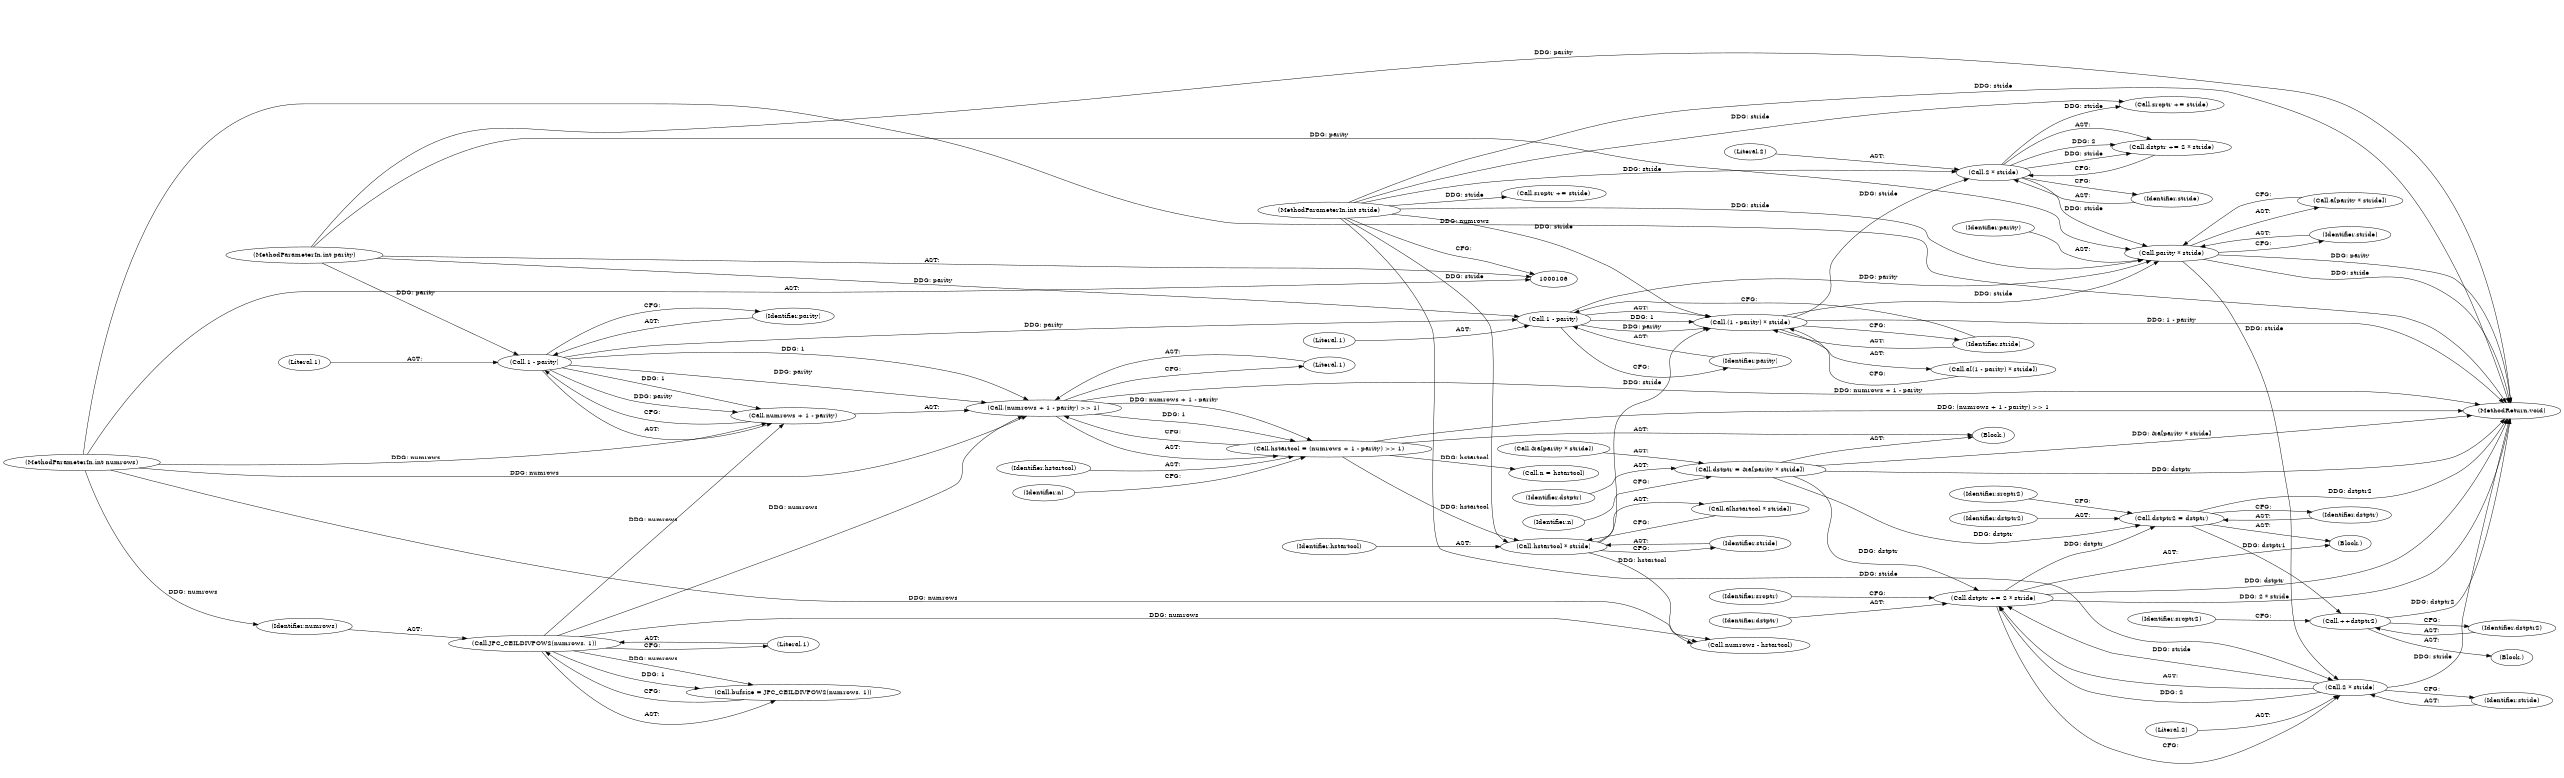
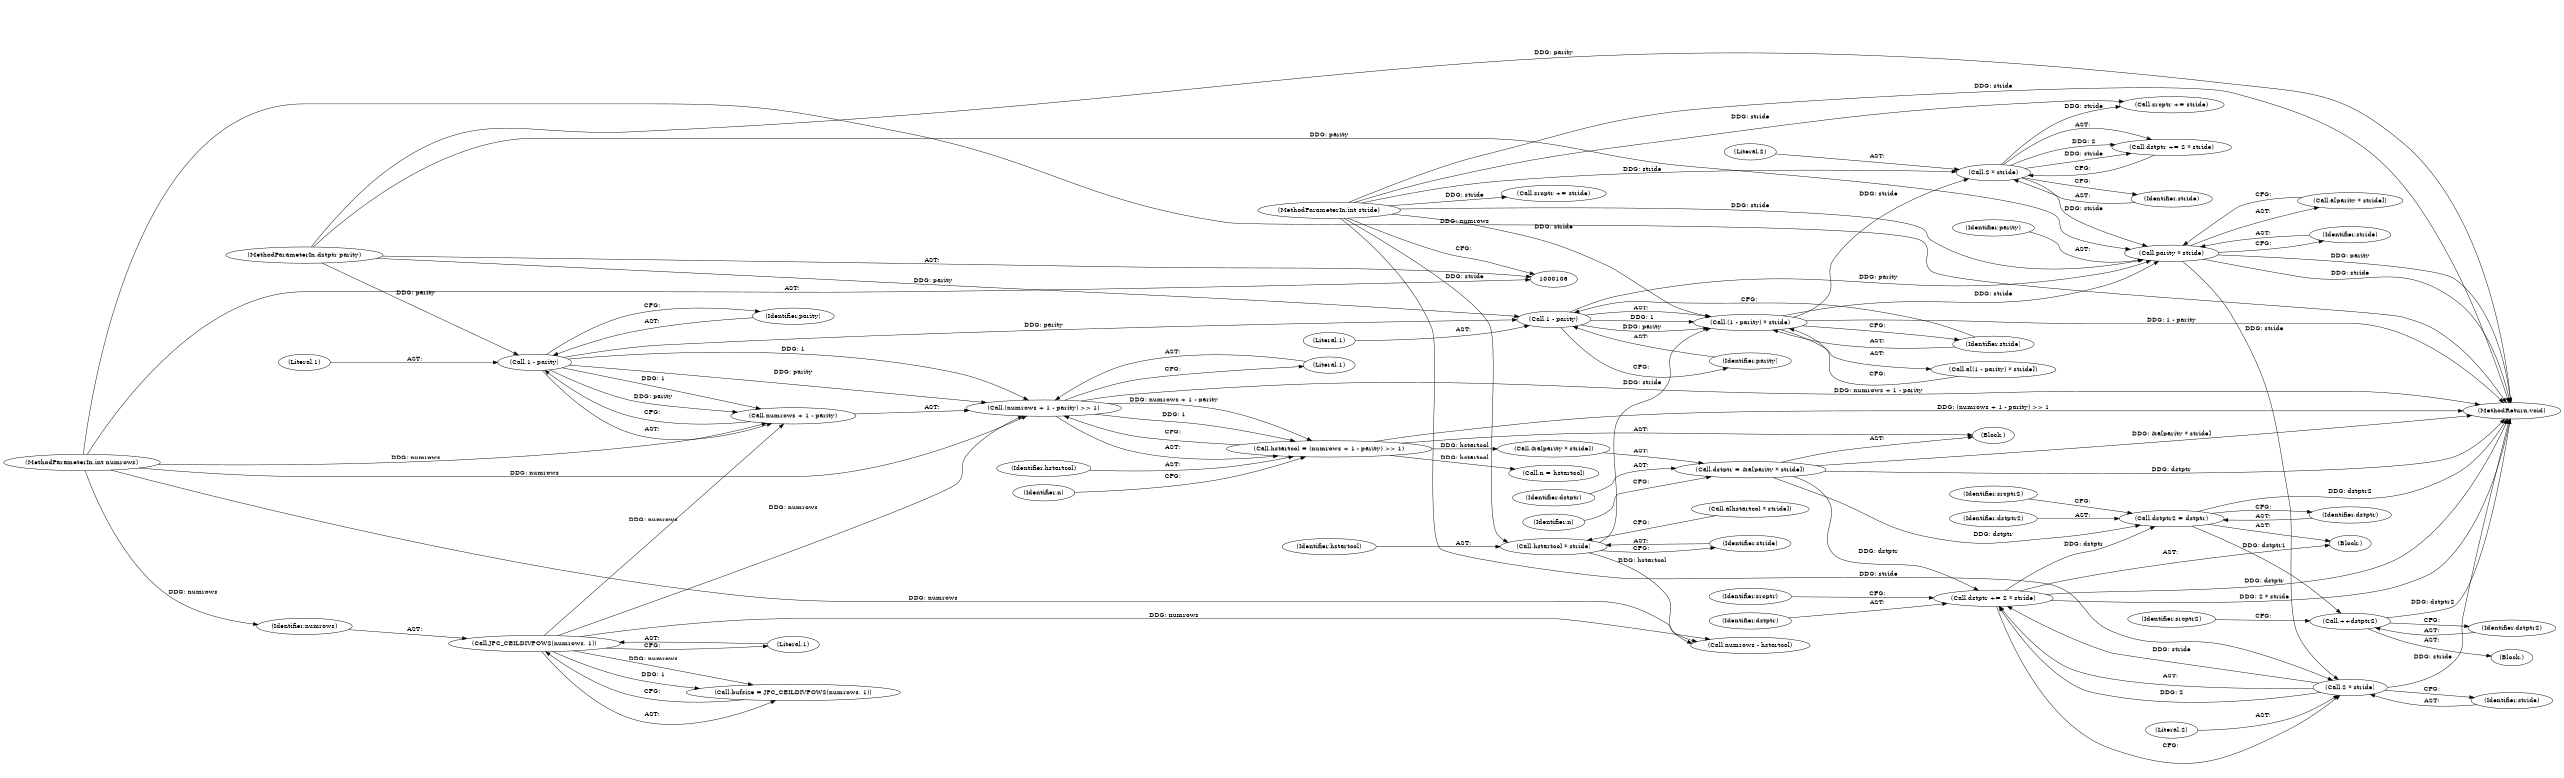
  digraph {
    rankdir=LR
    n1 [label="(Call,dstptr2 = dstptr)"]
    n2 [label="(Call,++dstptr2)"]
    n3 [label="(Block,)"]
    n4 [label="(MethodReturn,void)"]
    n5 [label="(Identifier,dstptr)"]
    n6 [label="(Block,)"]
    n7 [label="(Identifier,dstptr2)"]
    n8 [label="(Call,dstptr += 2 * stride)"]
    n9 [label="(Call,2 * stride)"]
    n10 [label="(Identifier,stride)"]
    n11 [label="(Call,parity * stride)"]
    n12 [label="(Call,a[parity * stride])"]
    n13 [label="(Identifier,stride)"]
    n14 [label="(Call,1 - parity)"]
    n15 [label="(Call,(1 - parity) * stride)"]
    n16 [label="(Identifier,parity)"]
    n17 [label="(Call,2 * stride)"]
    n18 [label="(Identifier,stride)"]
    n19 [label="(Call,a[(1 - parity) * stride])"]
    n20 [label="(Call,1 - parity)"]
    n21 [label="(Call,(numrows + 1 - parity) >> 1)"]
    n22 [label="(Identifier,parity)"]
    n23 [label="(Call,numrows + 1 - parity)"]
    n24 [label="(Call,hstartcol = (numrows + 1 - parity) >> 1)"]
    n25 [label="(Literal,1)"]
-   n26 [label="(MethodParameterIn,int parity)"]
+   n26 [label="(MethodParameterIn,dstptr parity)"]
    1000106
    n28 [label="(Call,srcptr += stride)"]
    n29 [label="(Call,dstptr += 2 * stride)"]
    n30 [label="(Identifier,stride)"]
    n31 [label="(Call,hstartcol * stride)"]
    n32 [label="(Call,numrows - hstartcol)"]
    n33 [label="(Identifier,stride)"]
    n34 [label="(Call,a[hstartcol * stride])"]
    n35 [label="(Call,n = hstartcol)"]
    n36 [label="(Block,)"]
    n37 [label="(Call,JPC_CEILDIVPOW2(numrows, 1))"]
    n38 [label="(Literal,1)"]
    n39 [label="(Call,bufsize = JPC_CEILDIVPOW2(numrows, 1))"]
    n40 [label="(MethodParameterIn,int numrows)"]
    n41 [label="(Identifier,numrows)"]
    n42 [label="(MethodParameterIn,int stride)"]
    n43 [label="(Call,srcptr += stride)"]
    n44 [label="(Call,dstptr = &a[parity * stride])"]
    n45 [label="(Call,&a[parity * stride])"]
    n46 [label="(Identifier,n)"]
    n47 [label="(Identifier,dstptr2)"]
    n48 [label="(Literal,2)"]
    n49 [label="(Identifier,dstptr)"]
    n50 [label="(Identifier,hstartcol)"]
    n51 [label="(Literal,1)"]
    n52 [label="(Identifier,n)"]
    n53 [label="(Identifier,srcptr2)"]
    n54 [label="(Identifier,hstartcol)"]
    n55 [label="(Identifier,dstptr)"]
    n56 [label="(Identifier,parity)"]
    n57 [label="(Literal,1)"]
    n58 [label="(Literal,2)"]
    n59 [label="(Identifier,srcptr)"]
    n60 [label="(Identifier,srcptr2)"]
    n1 -> n2 [label="DDG: dstptr1"]
    n1 -> n3 [label="AST: "]
    n1 -> n4 [label="DDG: dstptr2"]
    n1 -> n5 [label="CFG: "]
    n2 -> n4 [label="DDG: dstptr2"]
    n2 -> n6 [label="AST: "]
    n2 -> n7 [label="CFG: "]
    n5 -> n1 [label="AST: "]
    n7 -> n2 [label="AST: "]
    n8 -> n1 [label="DDG: dstptr"]
    n8 -> n3 [label="AST: "]
    n8 -> n4 [label="DDG: dstptr"]
    n8 -> n4 [label="DDG: 2 * stride"]
    n8 -> n9 [label="CFG: "]
    n9 -> n4 [label="DDG: stride"]
    n9 -> n8 [label="AST: "]
    n9 -> n8 [label="DDG: 2"]
    n9 -> n8 [label="DDG: stride"]
    n9 -> n10 [label="CFG: "]
    n10 -> n9 [label="AST: "]
    n11 -> n4 [label="DDG: parity"]
    n11 -> n4 [label="DDG: stride"]
    n11 -> n9 [label="DDG: stride"]
    n11 -> n12 [label="AST: "]
    n11 -> n13 [label="CFG: "]
    n12 -> n11 [label="CFG: "]
    n13 -> n11 [label="AST: "]
    n14 -> n11 [label="DDG: parity"]
    n14 -> n15 [label="AST: "]
    n14 -> n15 [label="DDG: 1"]
    n14 -> n15 [label="DDG: parity"]
    n14 -> n16 [label="CFG: "]
    n15 -> n4 [label="DDG: 1 - parity"]
    n15 -> n11 [label="DDG: stride"]
    n15 -> n17 [label="DDG: stride"]
    n15 -> n18 [label="CFG: "]
    n15 -> n19 [label="AST: "]
    n16 -> n14 [label="AST: "]
    n17 -> n11 [label="DDG: stride"]
    n17 -> n28 [label="DDG: stride"]
    n17 -> n29 [label="AST: "]
    n17 -> n29 [label="DDG: 2"]
    n17 -> n29 [label="DDG: stride"]
    n17 -> n30 [label="CFG: "]
    n18 -> n14 [label="CFG: "]
    n18 -> n15 [label="AST: "]
    n19 -> n15 [label="CFG: "]
    n20 -> n14 [label="DDG: parity"]
    n20 -> n21 [label="DDG: 1"]
    n20 -> n21 [label="DDG: parity"]
    n20 -> n22 [label="CFG: "]
    n20 -> n23 [label="AST: "]
    n20 -> n23 [label="DDG: 1"]
    n20 -> n23 [label="DDG: parity"]
    n21 -> n4 [label="DDG: numrows + 1 - parity"]
    n21 -> n24 [label="AST: "]
    n21 -> n24 [label="DDG: numrows + 1 - parity"]
    n21 -> n24 [label="DDG: 1"]
    n21 -> n25 [label="CFG: "]
    n22 -> n20 [label="AST: "]
    n23 -> n20 [label="CFG: "]
    n23 -> n21 [label="AST: "]
    n24 -> n4 [label="DDG: (numrows + 1 - parity) >> 1"]
    n24 -> n21 [label="CFG: "]
-   n24 -> n31 [label="DDG: hstartcol"]
+   n24 -> n45 [label="DDG: hstartcol"]
    n24 -> n35 [label="DDG: hstartcol"]
    n24 -> n36 [label="AST: "]
    n25 -> n21 [label="AST: "]
    n26 -> n4 [label="DDG: parity"]
    n26 -> n11 [label="DDG: parity"]
    n26 -> n14 [label="DDG: parity"]
    n26 -> n20 [label="DDG: parity"]
    n26 -> 1000106 [label="AST: "]
    n29 -> n17 [label="CFG: "]
    n30 -> n17 [label="AST: "]
    n31 -> n15 [label="DDG: stride"]
    n31 -> n32 [label="DDG: hstartcol"]
    n31 -> n33 [label="CFG: "]
-   n31 -> n34 [label="AST: "]
    n33 -> n31 [label="AST: "]
    n34 -> n31 [label="CFG: "]
    n37 -> n21 [label="DDG: numrows"]
    n37 -> n23 [label="DDG: numrows"]
    n37 -> n32 [label="DDG: numrows"]
    n37 -> n38 [label="CFG: "]
    n37 -> n39 [label="AST: "]
    n37 -> n39 [label="DDG: numrows"]
    n37 -> n39 [label="DDG: 1"]
    n38 -> n37 [label="AST: "]
    n39 -> n37 [label="CFG: "]
    n40 -> n4 [label="DDG: numrows"]
    n40 -> n21 [label="DDG: numrows"]
    n40 -> n23 [label="DDG: numrows"]
    n40 -> 1000106 [label="AST: "]
    n40 -> n32 [label="DDG: numrows"]
    n40 -> n41 [label="DDG: numrows"]
    n41 -> n37 [label="AST: "]
    n42 -> n4 [label="DDG: stride"]
    n42 -> n9 [label="DDG: stride"]
    n42 -> n11 [label="DDG: stride"]
    n42 -> n15 [label="DDG: stride"]
    n42 -> n17 [label="DDG: stride"]
    n42 -> 1000106 [label="CFG: "]
    n42 -> n28 [label="DDG: stride"]
    n42 -> n31 [label="DDG: stride"]
    n42 -> n43 [label="DDG: stride"]
    n44 -> n1 [label="DDG: dstptr"]
    n44 -> n4 [label="DDG: dstptr"]
    n44 -> n4 [label="DDG: &a[parity * stride]"]
    n44 -> n8 [label="DDG: dstptr"]
    n44 -> n36 [label="AST: "]
    n45 -> n44 [label="AST: "]
    n46 -> n44 [label="CFG: "]
    n47 -> n1 [label="AST: "]
    n48 -> n9 [label="AST: "]
    n49 -> n44 [label="AST: "]
    n50 -> n31 [label="AST: "]
    n51 -> n14 [label="AST: "]
    n52 -> n24 [label="CFG: "]
    n53 -> n1 [label="CFG: "]
    n54 -> n24 [label="AST: "]
    n55 -> n8 [label="AST: "]
    n56 -> n11 [label="AST: "]
    n57 -> n20 [label="AST: "]
    n58 -> n17 [label="AST: "]
    n59 -> n8 [label="CFG: "]
    n60 -> n2 [label="CFG: "]
  }
